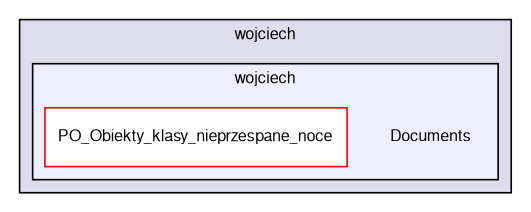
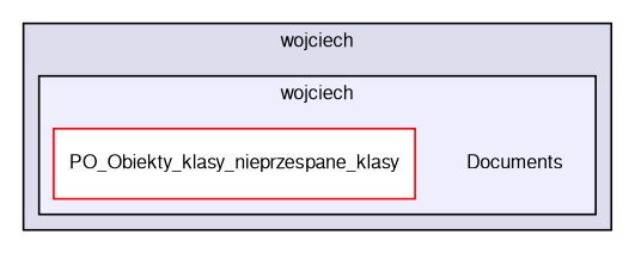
  digraph {
    compound=true
    node [fontname=FreeSans fontsize=10]
    n1 [label=Documents shape=plaintext]
-   n2 [color=red fillcolor=white label=PO_Obiekty_klasy_nieprzespane_noce shape=box style=filled]
+   n2 [color=red fillcolor=white label=PO_Obiekty_klasy_nieprzespane_klasy shape=box style=filled]
    subgraph cluster_1 {
      bgcolor="#ddddee"
      fontname=FreeSans
      fontsize=10
      label=wojciech
      pencolor=black
      subgraph cluster_2 {
        bgcolor="#eeeeff"
        fontname=FreeSans
        fontsize=10
        pencolor=black
        n1
        n2
      }
    }
  }
